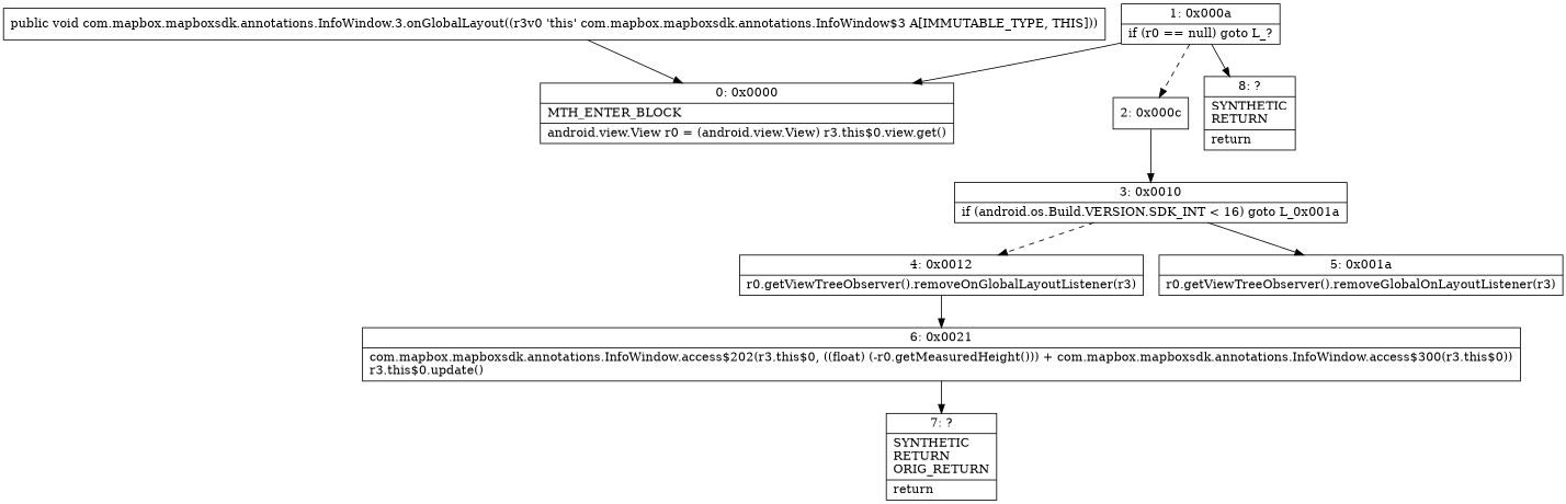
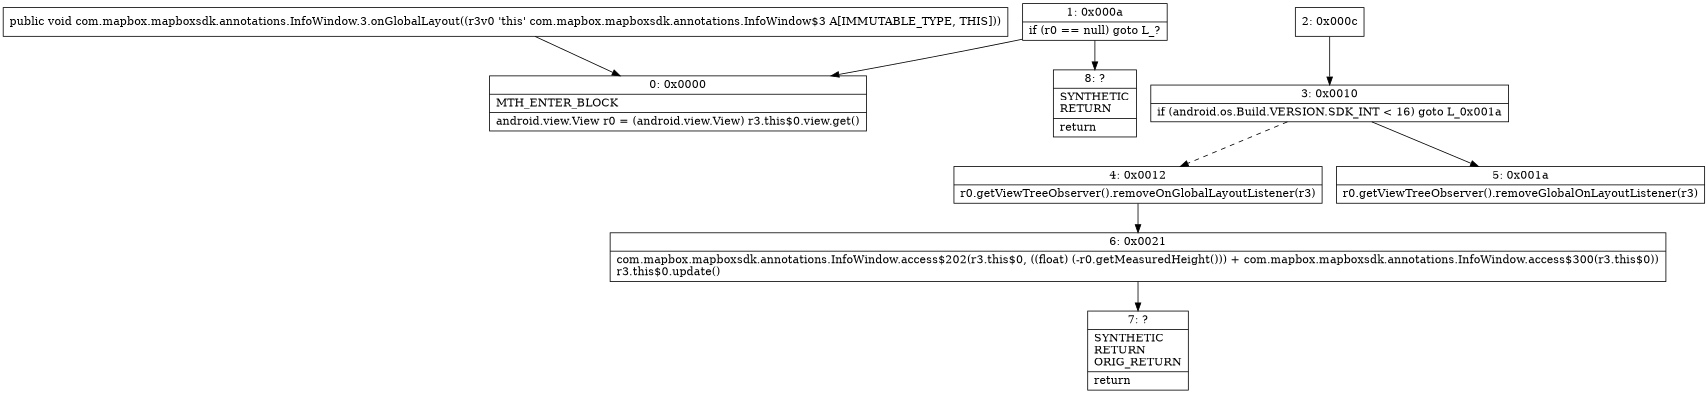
  digraph {
    node [shape=record]
    n1 [label="{0\:\ 0x0000|MTH_ENTER_BLOCK\l|android.view.View r0 = (android.view.View) r3.this$0.view.get()\l}"]
    n2 [label="{1\:\ 0x000a|if (r0 == null) goto L_?\l}"]
    n3 [label="{2\:\ 0x000c}"]
    n4 [label="{8\:\ ?|SYNTHETIC\lRETURN\l|return\l}"]
    n5 [label="{3\:\ 0x0010|if (android.os.Build.VERSION.SDK_INT \< 16) goto L_0x001a\l}"]
    n6 [label="{4\:\ 0x0012|r0.getViewTreeObserver().removeOnGlobalLayoutListener(r3)\l}"]
    n7 [label="{5\:\ 0x001a|r0.getViewTreeObserver().removeGlobalOnLayoutListener(r3)\l}"]
    n8 [label="{6\:\ 0x0021|com.mapbox.mapboxsdk.annotations.InfoWindow.access$202(r3.this$0, ((float) (\-r0.getMeasuredHeight())) + com.mapbox.mapboxsdk.annotations.InfoWindow.access$300(r3.this$0))\lr3.this$0.update()\l}"]
    n9 [label="{7\:\ ?|SYNTHETIC\lRETURN\lORIG_RETURN\l|return\l}"]
    n10 [label="{public void com.mapbox.mapboxsdk.annotations.InfoWindow.3.onGlobalLayout((r3v0 'this' com.mapbox.mapboxsdk.annotations.InfoWindow$3 A[IMMUTABLE_TYPE, THIS])) }"]
    n2 -> n1
-   n2 -> n3 [style=dashed]
    n2 -> n4
    n3 -> n5
    n5 -> n6 [style=dashed]
    n5 -> n7
    n6 -> n8
    n8 -> n9
    n10 -> n1
  }
